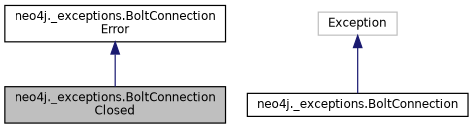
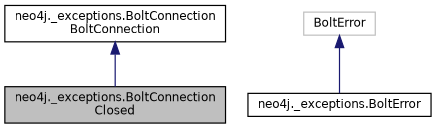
  digraph {
    node [color=black fillcolor=white fontname=Helvetica fontsize=10 shape=record style=filled]
    edge [color=midnightblue dir=back fontname=Helvetica fontsize=10 labelfontname=Helvetica labelfontsize=10 style=solid]
    n1 [fillcolor=grey75 fontcolor=black height=0.2 label="neo4j._exceptions.BoltConnection\lClosed" width=0.4]
-   n2 [height=0.2 label="neo4j._exceptions.BoltConnection\lError" width=0.4]
-   n3 [height=0.2 label="neo4j._exceptions.BoltConnection" width=0.4]
-   n4 [color=grey75 height=0.2 label=Exception width=0.4]
+   n2 [height=0.2 label="neo4j._exceptions.BoltConnection\lBoltConnection" width=0.4]
+   n3 [height=0.2 label="neo4j._exceptions.BoltError" width=0.4]
+   n4 [color=grey75 height=0.2 label=BoltError width=0.4]
    n2 -> n1
    n4 -> n3
  }
